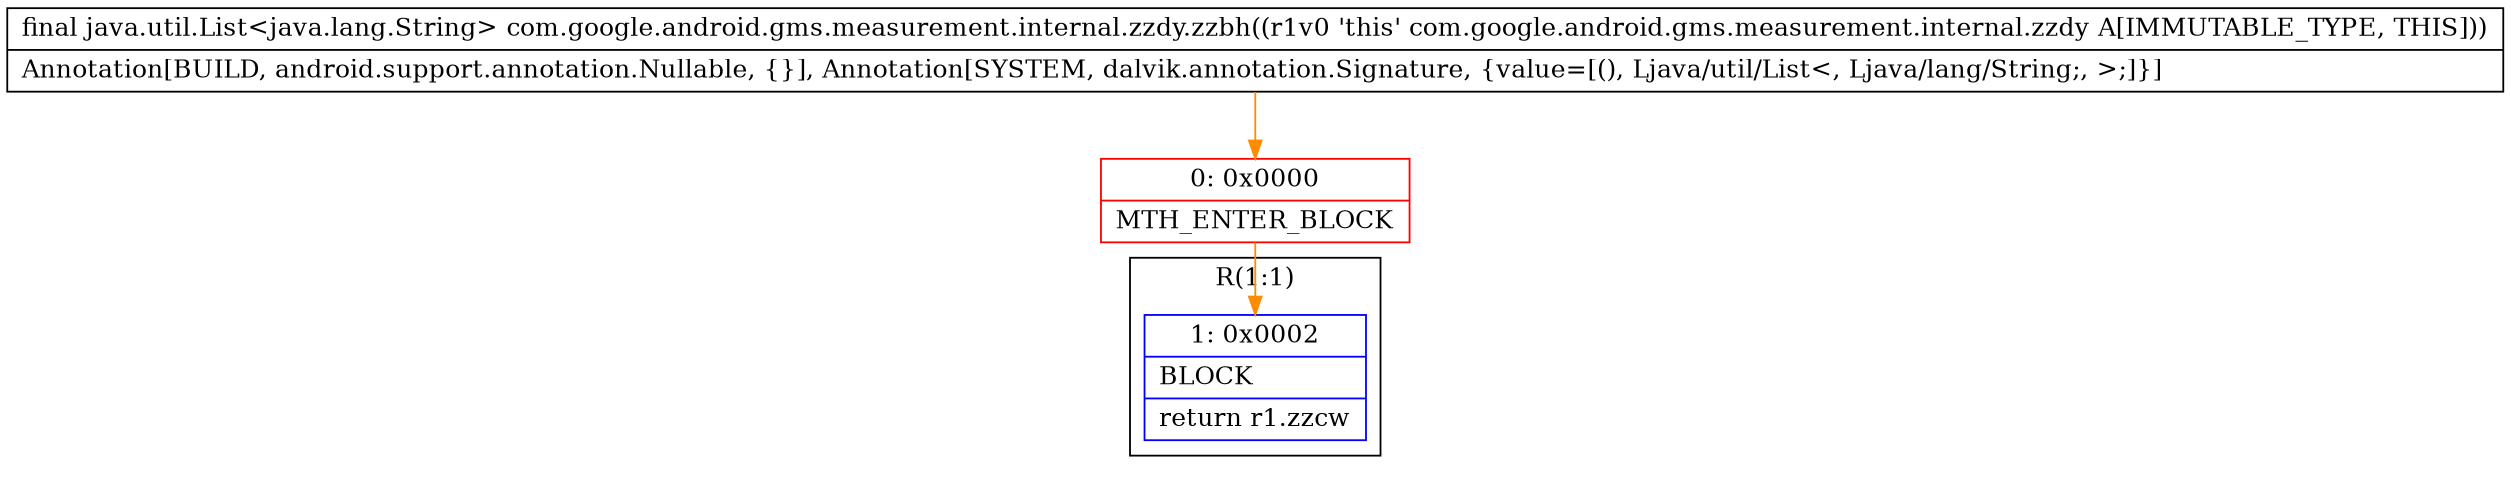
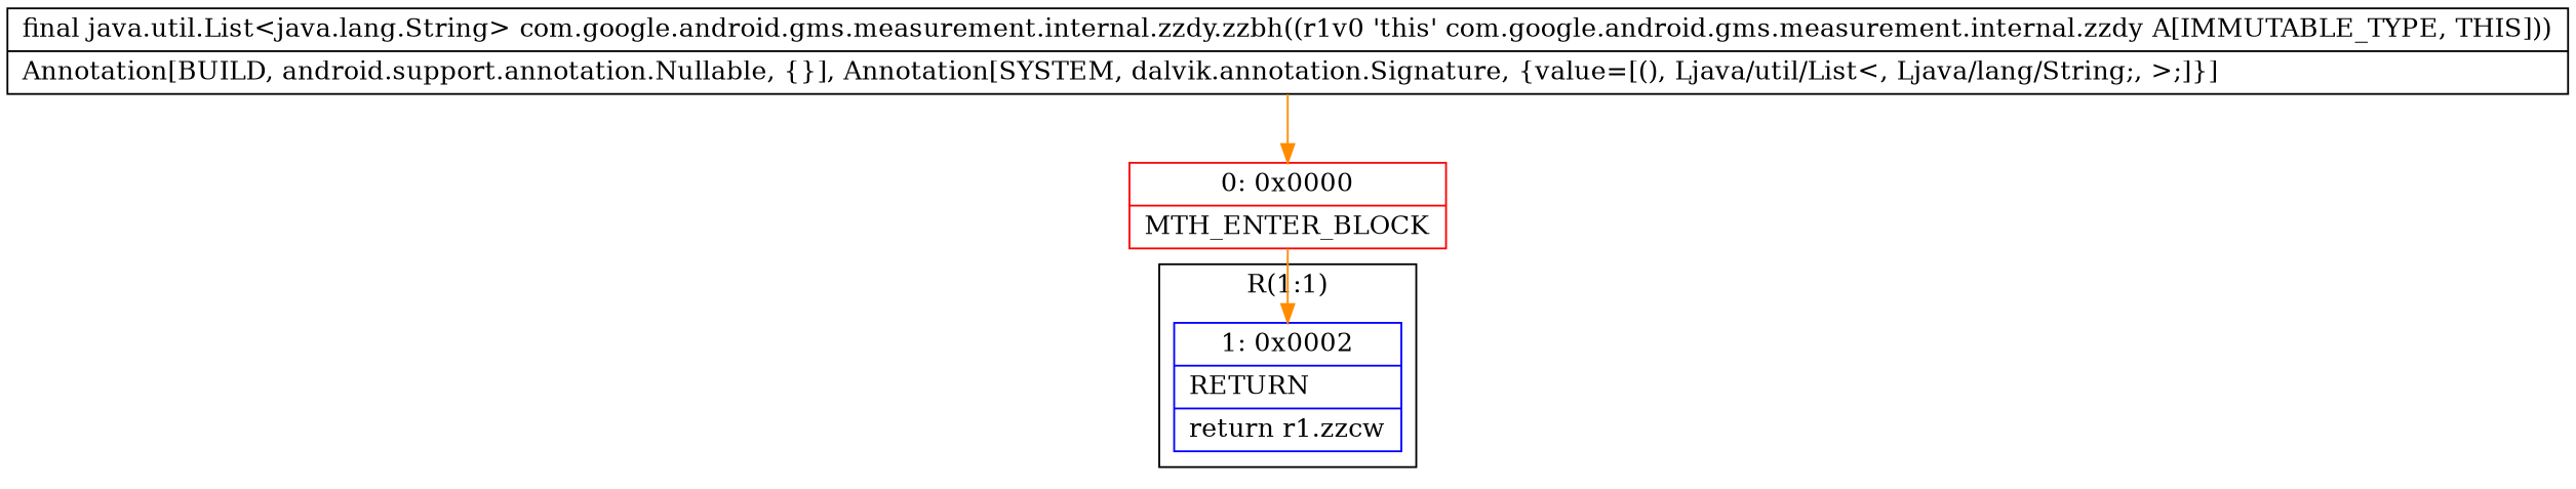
  digraph {
    node [shape=record]
    edge [color=darkorange]
-   n1 [color=blue label="{1\:\ 0x0002|BLOCK\l|return r1.zzcw\l}"]
+   n1 [color=blue label="{1\:\ 0x0002|RETURN\l|return r1.zzcw\l}"]
    n2 [color=red label="{0\:\ 0x0000|MTH_ENTER_BLOCK\l}"]
    n3 [label="{final java.util.List\<java.lang.String\> com.google.android.gms.measurement.internal.zzdy.zzbh((r1v0 'this' com.google.android.gms.measurement.internal.zzdy A[IMMUTABLE_TYPE, THIS]))  | Annotation[BUILD, android.support.annotation.Nullable, \{\}], Annotation[SYSTEM, dalvik.annotation.Signature, \{value=[(), Ljava\/util\/List\<, Ljava\/lang\/String;, \>;]\}]\l}"]
    subgraph cluster_1 {
      label="R(1:1)"
      n1
    }
    n2 -> n1
    n3 -> n2
  }
